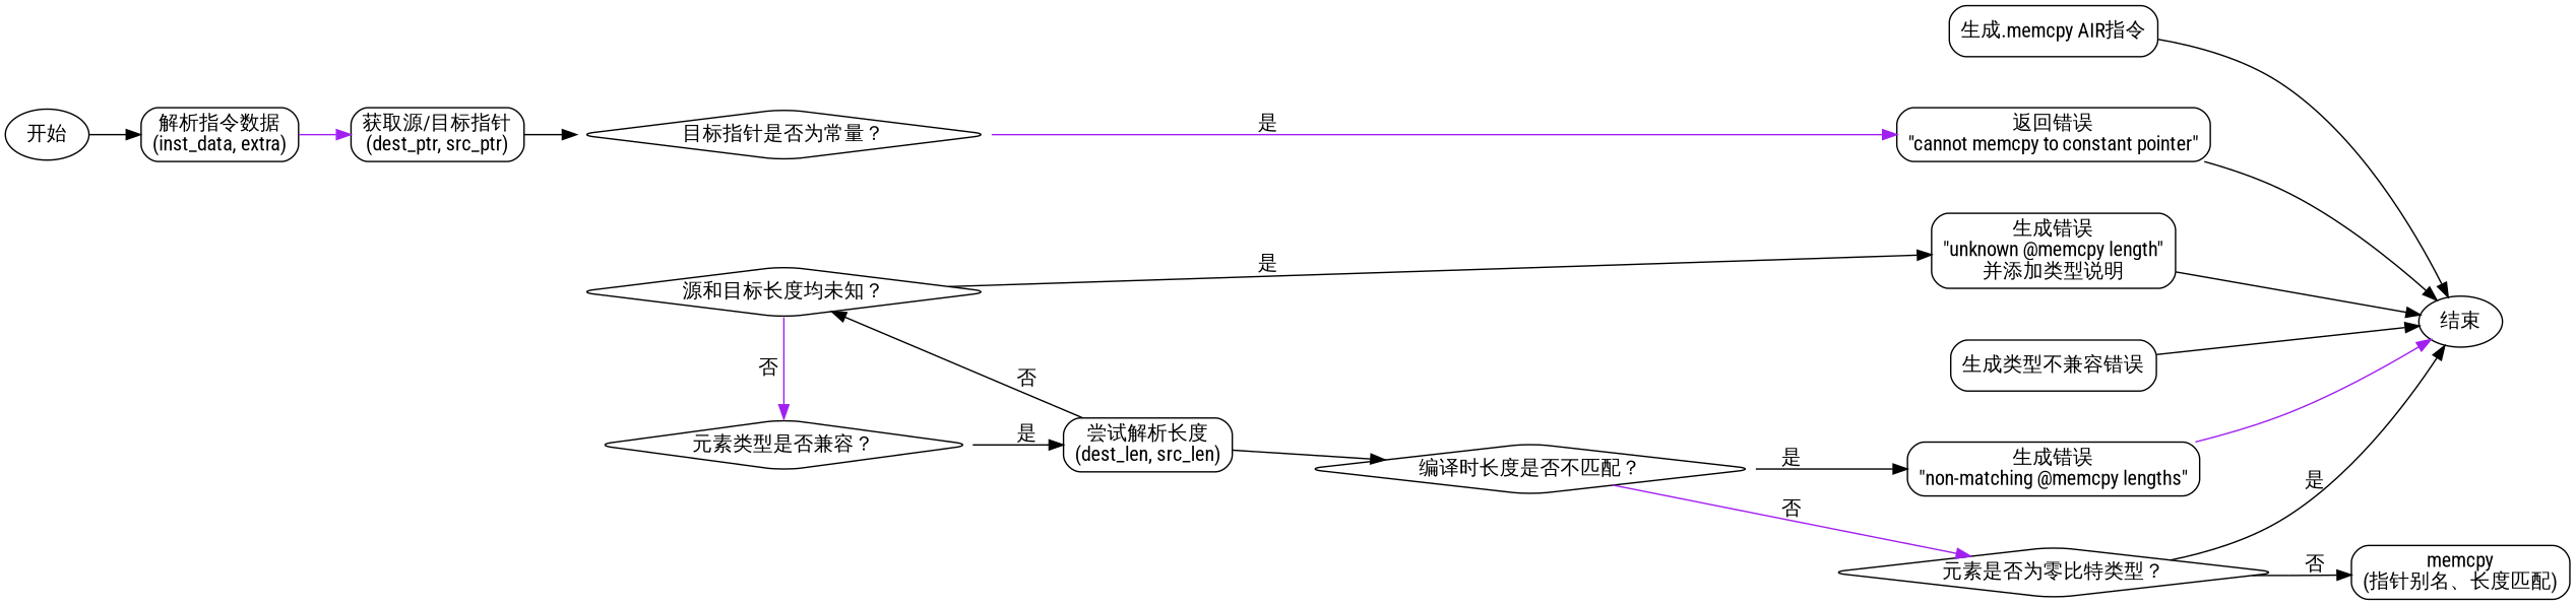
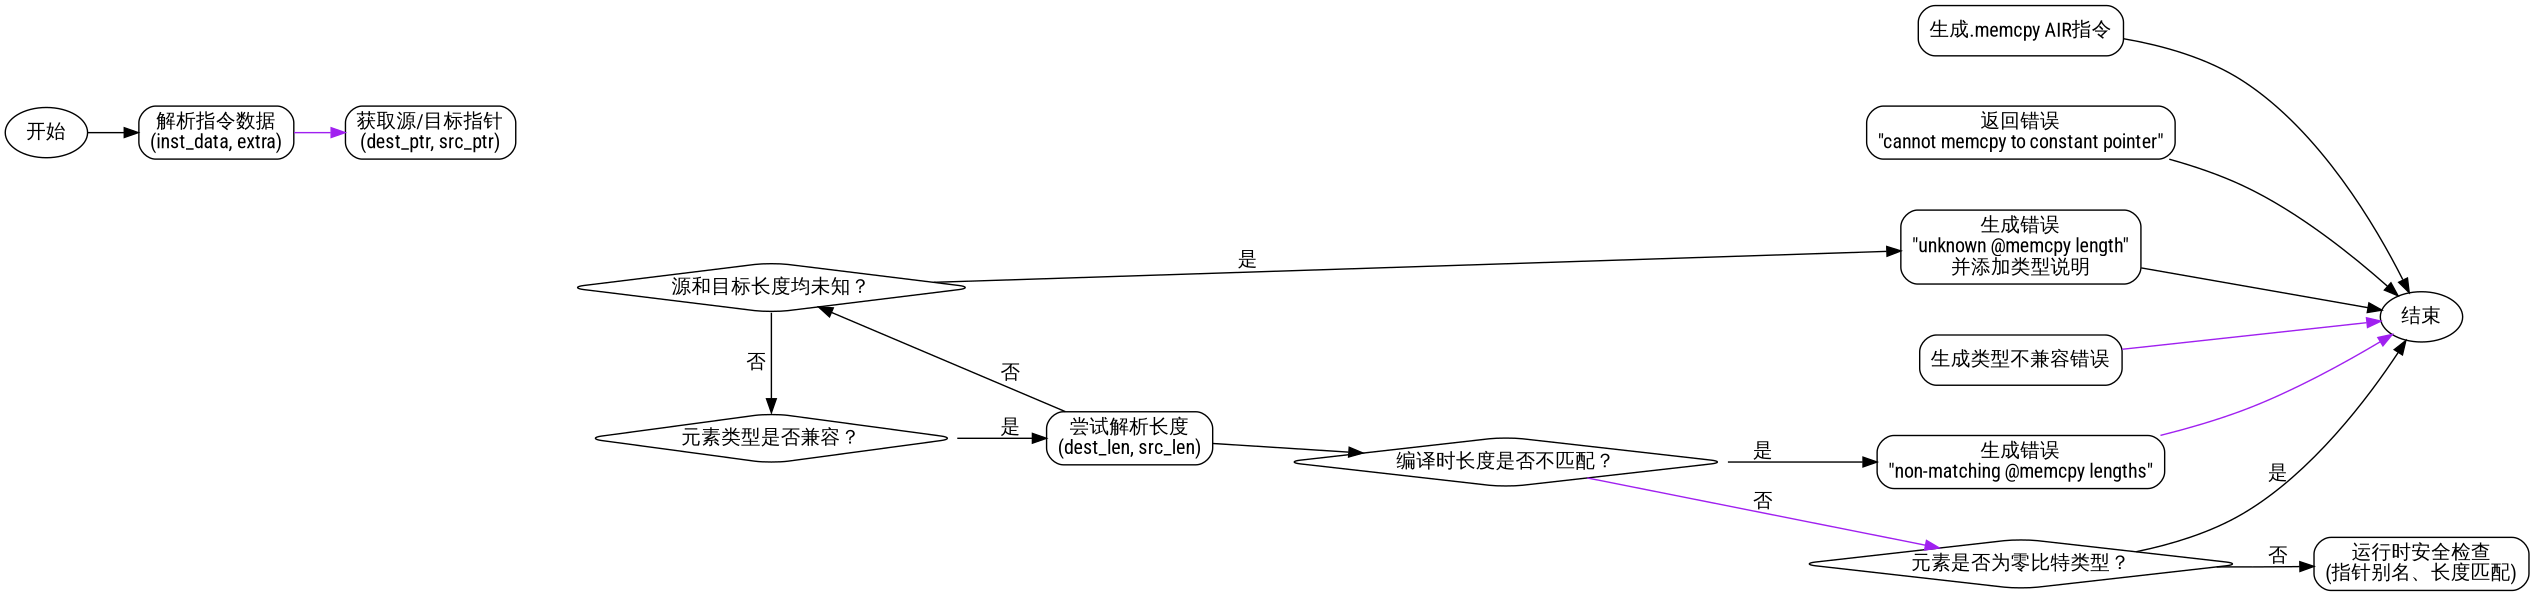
  digraph {
    fontname="Roboto Condensed"
    nodesep=0.5
    rankdir=LR
    ranksep=0.5
    node [fontname="Roboto Condensed" shape=rect style=rounded]
    edge [color=black fontname="Roboto Condensed"]
-   n1 [label="目标指针是否为常量？" shape=diamond]
    n2 [label="源和目标长度均未知？" shape=diamond]
    n3 [label="元素类型是否兼容？" shape=diamond]
    n4 [label="返回错误\n\"cannot memcpy to constant pointer\""]
    n5 [label="生成错误\n\"unknown @memcpy length\"\n并添加类型说明"]
    n6 [label="生成类型不兼容错误"]
    n7 [label="尝试解析长度\n(dest_len, src_len)"]
    n8 [label="结束" shape=ellipse]
    n9 [label="开始" shape=ellipse]
    n10 [label="解析指令数据\n(inst_data, extra)"]
    n11 [label="获取源/目标指针\n(dest_ptr, src_ptr)"]
    n12 [label="编译时长度是否不匹配？" shape=diamond]
    n13 [label="生成错误\n\"non-matching @memcpy lengths\""]
    n14 [label="元素是否为零比特类型？" shape=diamond]
-   n15 [label="memcpy\n(指针别名、长度匹配)"]
+   n15 [label="运行时安全检查\n(指针别名、长度匹配)"]
    n16 [label="生成.memcpy AIR指令"]
    subgraph sub_1 {
      rank=same
-     n1
      n2
      n3
    }
    subgraph sub_2 {
      rank=same
      n4
      n5
      n6
    }
-   n1 -> n4 [color=purple label="是"]
-   n2 -> n3 [color=purple label="否"]
+   n2 -> n3 [label="否"]
    n2 -> n5 [label="是"]
    n3 -> n7 [label="是"]
    n4 -> n8
    n5 -> n8
-   n6 -> n8
+   n6 -> n8 [color=purple]
    n7 -> n2 [label="否"]
    n7 -> n12
    n9 -> n10
    n10 -> n11 [color=purple]
-   n11 -> n1
    n12 -> n13 [label="是"]
    n12 -> n14 [color=purple label="否"]
    n13 -> n8 [color=purple]
    n14 -> n8 [label="是"]
    n14 -> n15 [label="否"]
    n16 -> n8
  }
